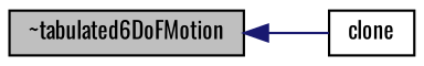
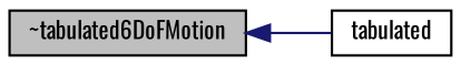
  digraph {
    rankdir=LR
    fontname=Oswald
    node [color=black fontname=Oswald fontsize=10 shape=record]
    n1 [fillcolor=grey75 fontcolor=black height=0.2 label="~tabulated6DoFMotion" style=filled width=0.4]
-   n2 [height=0.2 label=clone width=0.4]
+   n2 [height=0.2 label=tabulated width=0.4]
    n1 -> n2 [color=midnightblue dir=back fontname=Oswald fontsize=10 labelfontname=FreeSans labelfontsize=10 style=solid]
  }
